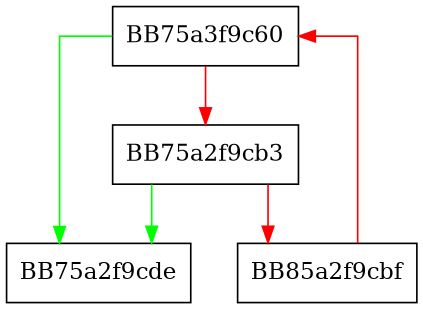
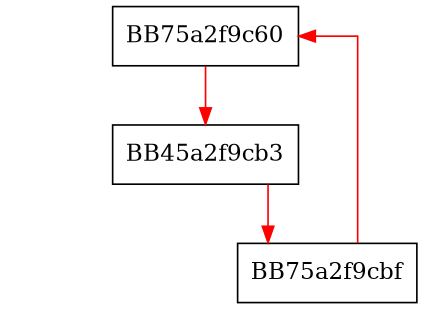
  digraph {
    splines=ortho
    node [shape=box]
    edge [color=red]
-   BB75a2f9c60 [label=BB75a3f9c60]
-   BB75a2f9cde
-   BB75a2f9cb3
-   BB75a2f9cbf [label=BB85a2f9cbf]
-   BB75a2f9c60 -> BB75a2f9cde [color=green]
+   BB75a2f9c60
+   BB75a2f9cb3 [label=BB45a2f9cb3]
+   BB75a2f9cbf
    BB75a2f9c60 -> BB75a2f9cb3
-   BB75a2f9cb3 -> BB75a2f9cde [color=green]
    BB75a2f9cb3 -> BB75a2f9cbf
    BB75a2f9cbf -> BB75a2f9c60
  }
